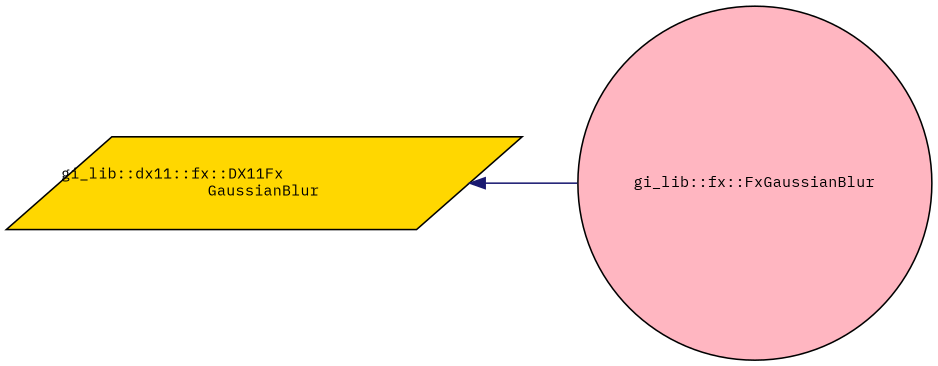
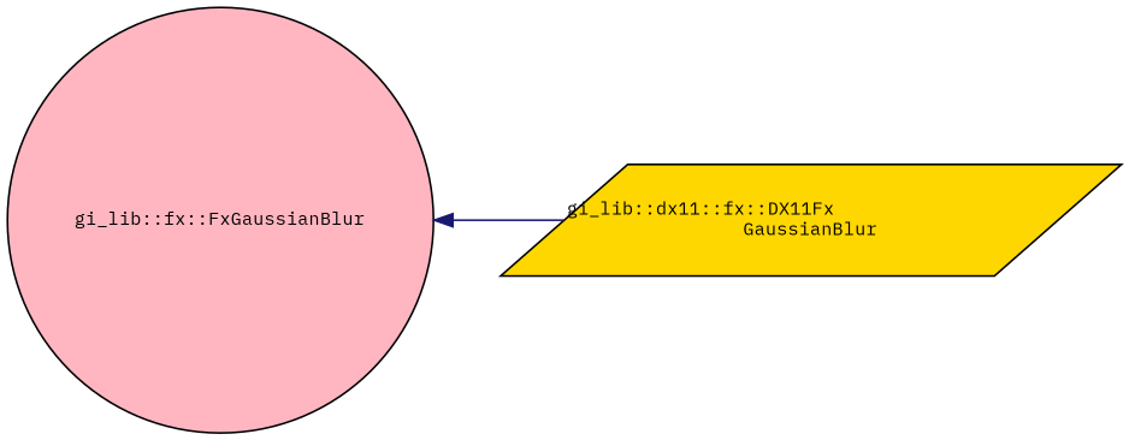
  digraph {
    rankdir=LR
    fontname="IBM Plex Mono"
    node [color=black fontname="IBM Plex Mono" fontsize=10 style=filled]
    n1 [fillcolor=lightpink height=0.2 label="gi_lib::fx::FxGaussianBlur" shape=circle width=0.4]
    n2 [fillcolor=gold height=0.2 label="gi_lib::dx11::fx::DX11Fx\lGaussianBlur" shape=parallelogram width=0.4]
-   n2 -> n1 [color=midnightblue dir=back fontname="IBM Plex Mono" fontsize=10 labelfontname=Helvetica labelfontsize=10 style=solid]
+   n1 -> n2 [color=midnightblue dir=back fontname="IBM Plex Mono" fontsize=10 labelfontname=Helvetica labelfontsize=10 style=solid]
  }
